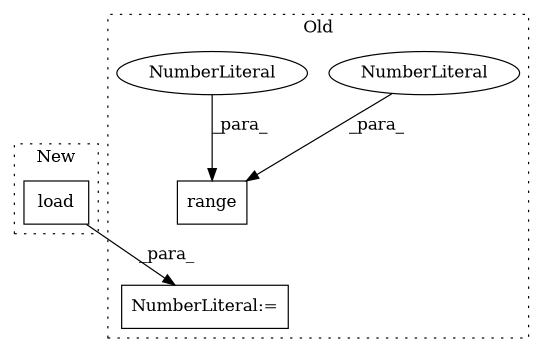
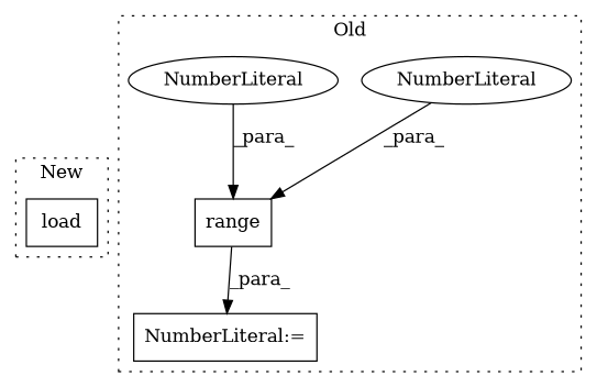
  digraph {
    node [a=32 l=1 shape=box]
    n1 [l="6,1" label=range s="3837,3853"]
    n2 [a=34 label=NumberLiteral s=3843 shape=ellipse]
    n3 [a=7 label="NumberLiteral:=" s=3630]
    n4 [a=34 l=3 label=NumberLiteral s=3850 shape=ellipse]
    n5 [l="5,1" label=load s="3533,3560"]
    subgraph cluster_1 {
      label=Old
      style=dotted
      n1
      n2
      n3
      n4
    }
    subgraph cluster_2 {
      label=New
      style=dotted
      n5
    }
-   n5 -> n3 [label=_para_]
+   n1 -> n3 [label=_para_]
    n2 -> n1 [label=_para_]
    n4 -> n1 [label=_para_]
  }
